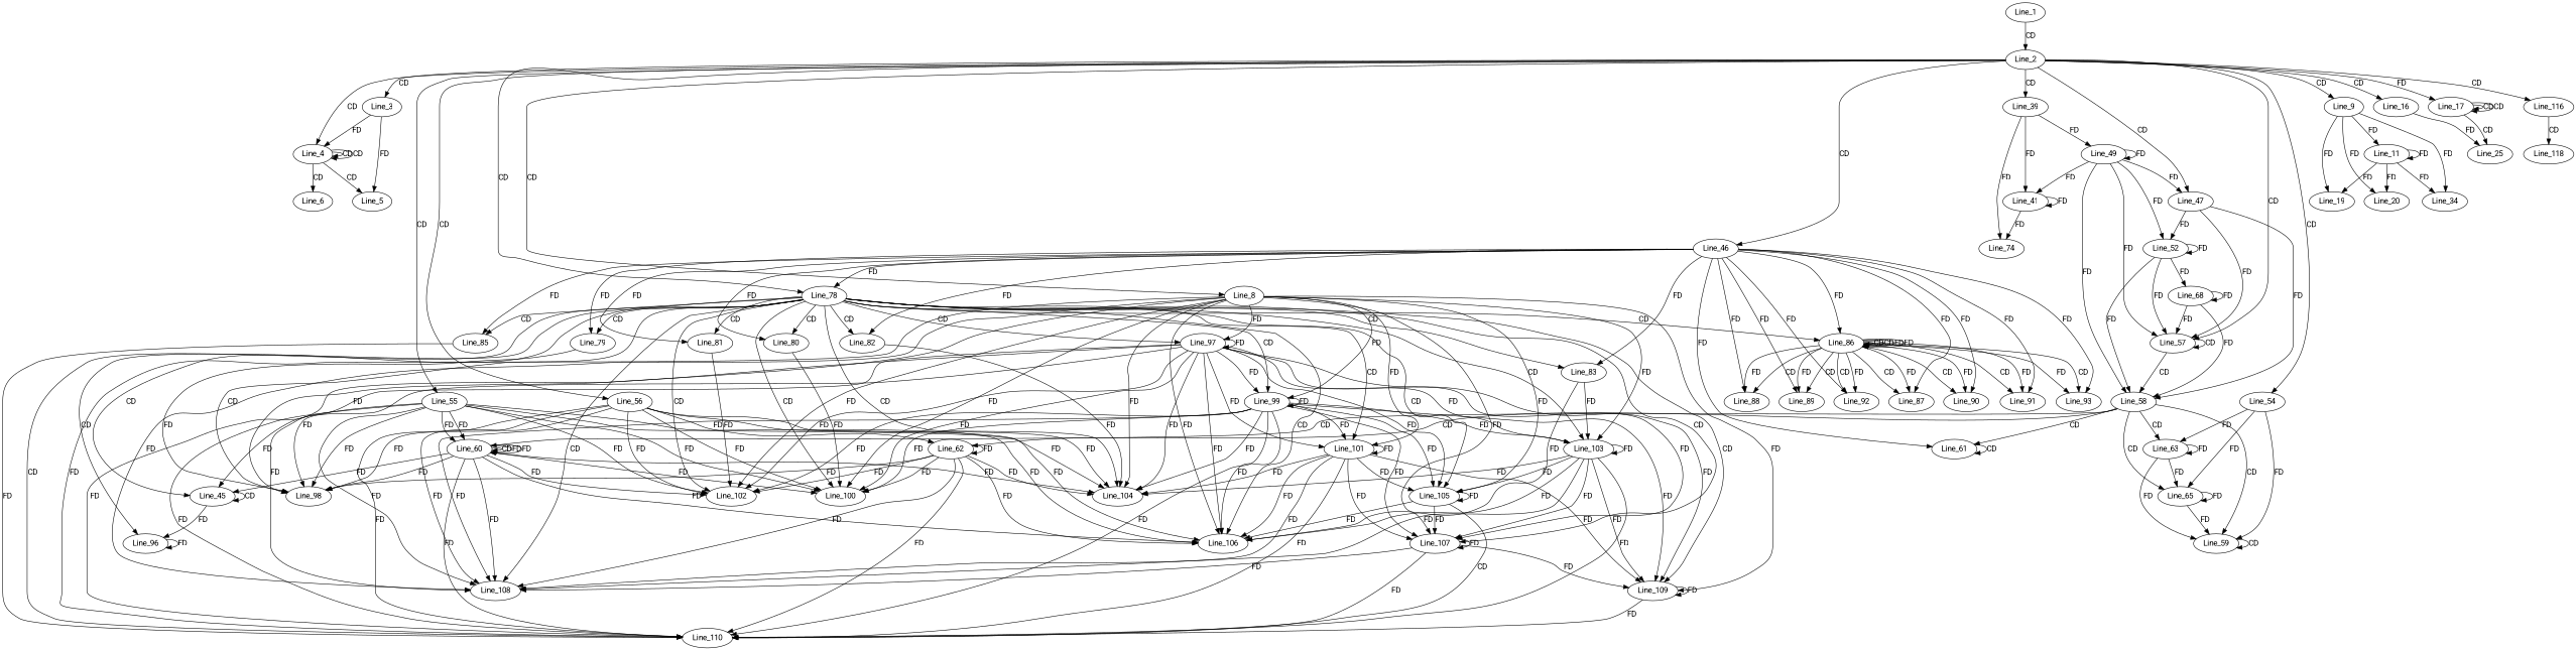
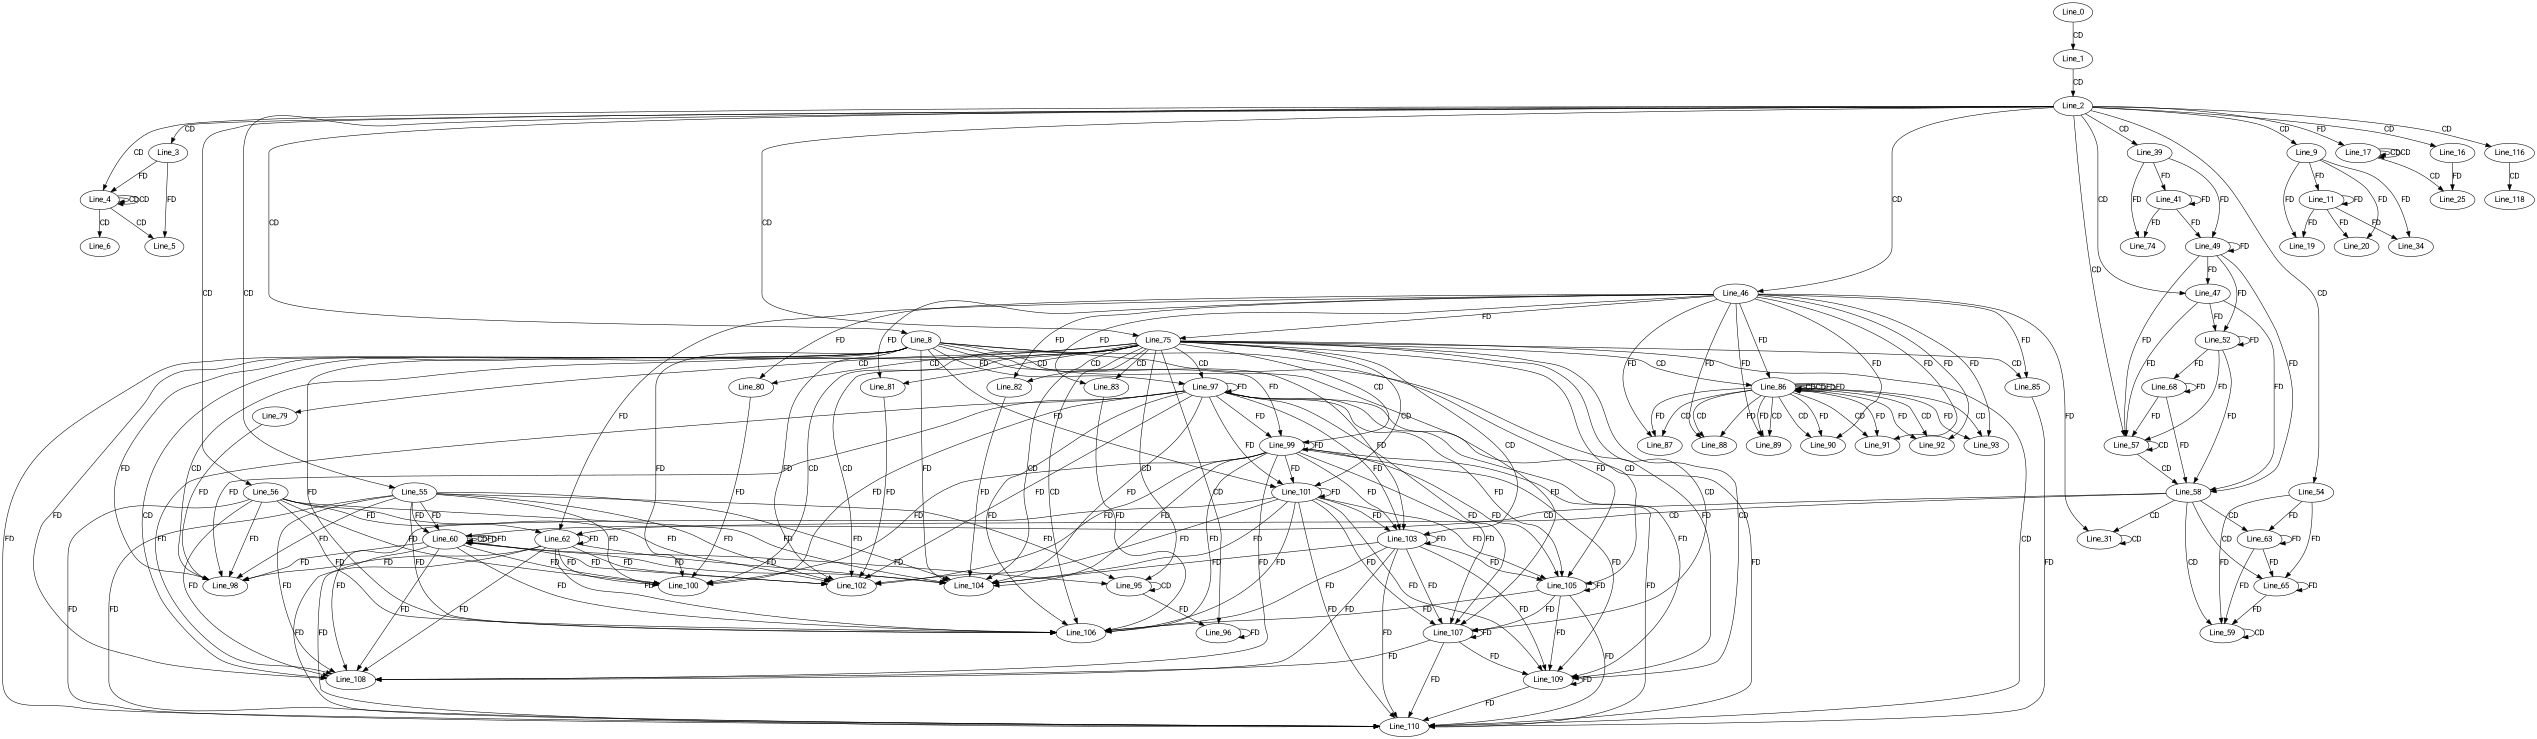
  digraph {
    fontname=Roboto
    node [fontname=Roboto]
    edge [fontname=Roboto]
+   Line_0
    Line_1
    Line_2
    Line_3
    Line_4
    Line_8
    Line_9
    Line_16
    Line_17
    Line_39
    Line_46
    Line_47
    Line_54
    Line_55
    Line_56
    Line_57
-   Line_78
+   Line_78 [label=Line_75]
    Line_116
    Line_5
    Line_6
    Line_97
    Line_98
    Line_99
    Line_100
    Line_101
    Line_102
    Line_103
    Line_104
    Line_105
    Line_106
    Line_107
    Line_108
    Line_109
    Line_110
    Line_11
    Line_19
    Line_20
    Line_34
    Line_25
    Line_41
    Line_49
    Line_74
-   Line_61
+   Line_61 [label=Line_31]
    Line_79
    Line_80
    Line_81
    Line_82
    Line_83
    Line_85
    Line_86
    Line_87
    Line_88
    Line_89
    Line_90
    Line_91
    Line_92
    Line_93
    Line_52
    Line_58
    Line_59
    Line_63
    Line_65
    Line_60
-   Line_95 [label=Line_45]
+   Line_95
    Line_62
    Line_96
    Line_118
    Line_68
+   Line_0 -> Line_1 [label=CD]
    Line_1 -> Line_2 [label=CD]
    Line_2 -> Line_3 [label=CD]
    Line_2 -> Line_4 [label=CD]
    Line_2 -> Line_8 [label=CD]
    Line_2 -> Line_9 [label=CD]
    Line_2 -> Line_16 [label=CD]
    Line_2 -> Line_17 [label=FD]
    Line_2 -> Line_39 [label=CD]
    Line_2 -> Line_46 [label=CD]
    Line_2 -> Line_47 [label=CD]
    Line_2 -> Line_54 [label=CD]
    Line_2 -> Line_55 [label=CD]
    Line_2 -> Line_56 [label=CD]
    Line_2 -> Line_57 [label=CD]
    Line_2 -> Line_78 [label=CD]
    Line_2 -> Line_116 [label=CD]
    Line_3 -> Line_4 [label=FD]
    Line_3 -> Line_5 [label=FD]
    Line_4 -> Line_4 [label=CD]
    Line_4 -> Line_4 [label=CD]
    Line_4 -> Line_5 [label=CD]
    Line_4 -> Line_6 [label=CD]
    Line_8 -> Line_97 [label=FD]
    Line_8 -> Line_98 [label=FD]
    Line_8 -> Line_99 [label=FD]
    Line_8 -> Line_100 [label=FD]
    Line_8 -> Line_101 [label=FD]
    Line_8 -> Line_102 [label=FD]
    Line_8 -> Line_103 [label=FD]
    Line_8 -> Line_104 [label=FD]
    Line_8 -> Line_105 [label=FD]
    Line_8 -> Line_106 [label=FD]
    Line_8 -> Line_107 [label=FD]
    Line_8 -> Line_108 [label=FD]
    Line_8 -> Line_109 [label=FD]
    Line_8 -> Line_110 [label=FD]
    Line_9 -> Line_11 [label=FD]
    Line_9 -> Line_19 [label=FD]
    Line_9 -> Line_20 [label=FD]
    Line_9 -> Line_34 [label=FD]
    Line_16 -> Line_25 [label=FD]
    Line_17 -> Line_17 [label=CD]
    Line_17 -> Line_17 [label=CD]
    Line_17 -> Line_25 [label=CD]
    Line_39 -> Line_41 [label=FD]
    Line_39 -> Line_49 [label=FD]
    Line_39 -> Line_74 [label=FD]
    Line_46 -> Line_78 [label=FD]
    Line_46 -> Line_61 [label=FD]
-   Line_46 -> Line_79 [label=FD]
+   Line_46 -> Line_62 [label=FD]
    Line_46 -> Line_80 [label=FD]
    Line_46 -> Line_81 [label=FD]
    Line_46 -> Line_82 [label=FD]
    Line_46 -> Line_83 [label=FD]
    Line_46 -> Line_85 [label=FD]
    Line_46 -> Line_86 [label=FD]
    Line_46 -> Line_87 [label=FD]
    Line_46 -> Line_88 [label=FD]
    Line_46 -> Line_89 [label=FD]
    Line_46 -> Line_90 [label=FD]
    Line_46 -> Line_91 [label=FD]
    Line_46 -> Line_92 [label=FD]
    Line_46 -> Line_93 [label=FD]
    Line_47 -> Line_57 [label=FD]
    Line_47 -> Line_52 [label=FD]
    Line_47 -> Line_58 [label=FD]
    Line_54 -> Line_59 [label=FD]
    Line_54 -> Line_63 [label=FD]
    Line_54 -> Line_65 [label=FD]
    Line_55 -> Line_98 [label=FD]
    Line_55 -> Line_100 [label=FD]
    Line_55 -> Line_102 [label=FD]
    Line_55 -> Line_104 [label=FD]
    Line_55 -> Line_106 [label=FD]
    Line_55 -> Line_108 [label=FD]
    Line_55 -> Line_110 [label=FD]
    Line_55 -> Line_60 [label=FD]
    Line_55 -> Line_60 [label=FD]
    Line_55 -> Line_95 [label=FD]
    Line_56 -> Line_98 [label=FD]
    Line_56 -> Line_100 [label=FD]
    Line_56 -> Line_102 [label=FD]
    Line_56 -> Line_104 [label=FD]
    Line_56 -> Line_106 [label=FD]
    Line_56 -> Line_108 [label=FD]
    Line_56 -> Line_110 [label=FD]
    Line_56 -> Line_62 [label=FD]
    Line_57 -> Line_57 [label=CD]
    Line_57 -> Line_58 [label=CD]
    Line_78 -> Line_97 [label=CD]
    Line_78 -> Line_98 [label=CD]
    Line_78 -> Line_99 [label=CD]
    Line_78 -> Line_100 [label=CD]
    Line_78 -> Line_101 [label=CD]
    Line_78 -> Line_102 [label=CD]
    Line_78 -> Line_103 [label=CD]
    Line_78 -> Line_104 [label=CD]
    Line_78 -> Line_105 [label=CD]
    Line_78 -> Line_106 [label=CD]
    Line_78 -> Line_107 [label=CD]
    Line_78 -> Line_108 [label=CD]
    Line_78 -> Line_109 [label=CD]
    Line_78 -> Line_110 [label=CD]
    Line_78 -> Line_79 [label=CD]
    Line_78 -> Line_80 [label=CD]
    Line_78 -> Line_81 [label=CD]
    Line_78 -> Line_82 [label=CD]
    Line_78 -> Line_83 [label=CD]
    Line_78 -> Line_85 [label=CD]
    Line_78 -> Line_86 [label=CD]
    Line_78 -> Line_95 [label=CD]
    Line_78 -> Line_96 [label=CD]
    Line_116 -> Line_118 [label=CD]
    Line_97 -> Line_97 [label=FD]
    Line_97 -> Line_98 [label=FD]
    Line_97 -> Line_99 [label=FD]
    Line_97 -> Line_100 [label=FD]
    Line_97 -> Line_101 [label=FD]
    Line_97 -> Line_102 [label=FD]
    Line_97 -> Line_103 [label=FD]
    Line_97 -> Line_104 [label=FD]
    Line_97 -> Line_105 [label=FD]
    Line_97 -> Line_106 [label=FD]
    Line_97 -> Line_107 [label=FD]
    Line_97 -> Line_108 [label=FD]
    Line_97 -> Line_109 [label=FD]
    Line_97 -> Line_110 [label=FD]
    Line_99 -> Line_99 [label=FD]
    Line_99 -> Line_100 [label=FD]
    Line_99 -> Line_101 [label=FD]
    Line_99 -> Line_102 [label=FD]
    Line_99 -> Line_103 [label=FD]
    Line_99 -> Line_104 [label=FD]
    Line_99 -> Line_105 [label=FD]
    Line_99 -> Line_106 [label=FD]
    Line_99 -> Line_107 [label=FD]
    Line_99 -> Line_108 [label=FD]
    Line_99 -> Line_109 [label=FD]
    Line_99 -> Line_110 [label=FD]
    Line_101 -> Line_101 [label=FD]
-   Line_83 -> Line_103 [label=FD]
+   Line_101 -> Line_102 [label=FD]
+   Line_101 -> Line_103 [label=FD]
    Line_101 -> Line_104 [label=FD]
    Line_101 -> Line_105 [label=FD]
    Line_101 -> Line_106 [label=FD]
    Line_101 -> Line_107 [label=FD]
    Line_101 -> Line_108 [label=FD]
    Line_101 -> Line_109 [label=FD]
    Line_101 -> Line_110 [label=FD]
    Line_103 -> Line_103 [label=FD]
    Line_103 -> Line_104 [label=FD]
    Line_103 -> Line_105 [label=FD]
    Line_103 -> Line_106 [label=FD]
    Line_103 -> Line_107 [label=FD]
    Line_103 -> Line_108 [label=FD]
    Line_103 -> Line_109 [label=FD]
    Line_103 -> Line_110 [label=FD]
    Line_105 -> Line_105 [label=FD]
    Line_105 -> Line_106 [label=FD]
    Line_105 -> Line_107 [label=FD]
-   Line_105 -> Line_110 [label=CD]
+   Line_105 -> Line_109 [label=FD]
+   Line_105 -> Line_110 [label=FD]
    Line_107 -> Line_107 [label=FD]
    Line_107 -> Line_108 [label=FD]
    Line_107 -> Line_109 [label=FD]
    Line_107 -> Line_110 [label=FD]
    Line_109 -> Line_109 [label=FD]
    Line_109 -> Line_110 [label=FD]
    Line_11 -> Line_11 [label=FD]
    Line_11 -> Line_19 [label=FD]
    Line_11 -> Line_20 [label=FD]
    Line_11 -> Line_34 [label=FD]
    Line_41 -> Line_41 [label=FD]
-   Line_49 -> Line_41 [label=FD]
+   Line_41 -> Line_49 [label=FD]
    Line_41 -> Line_74 [label=FD]
    Line_49 -> Line_47 [label=FD]
    Line_49 -> Line_57 [label=FD]
    Line_49 -> Line_49 [label=FD]
    Line_49 -> Line_52 [label=FD]
    Line_49 -> Line_58 [label=FD]
    Line_61 -> Line_61 [label=CD]
    Line_79 -> Line_98 [label=FD]
    Line_80 -> Line_100 [label=FD]
    Line_81 -> Line_102 [label=FD]
    Line_82 -> Line_104 [label=FD]
    Line_83 -> Line_106 [label=FD]
    Line_85 -> Line_110 [label=FD]
    Line_86 -> Line_86 [label=CD]
    Line_86 -> Line_86 [label=CD]
    Line_86 -> Line_86 [label=FD]
    Line_86 -> Line_86 [label=FD]
    Line_86 -> Line_87 [label=CD]
    Line_86 -> Line_87 [label=FD]
    Line_86 -> Line_88 [label=CD]
    Line_86 -> Line_88 [label=FD]
    Line_86 -> Line_89 [label=CD]
    Line_86 -> Line_89 [label=FD]
    Line_86 -> Line_90 [label=CD]
    Line_86 -> Line_90 [label=FD]
    Line_86 -> Line_91 [label=CD]
    Line_86 -> Line_91 [label=FD]
    Line_86 -> Line_92 [label=CD]
    Line_86 -> Line_92 [label=FD]
    Line_86 -> Line_93 [label=CD]
    Line_86 -> Line_93 [label=FD]
    Line_52 -> Line_57 [label=FD]
    Line_52 -> Line_52 [label=FD]
    Line_52 -> Line_58 [label=FD]
    Line_52 -> Line_68 [label=FD]
    Line_58 -> Line_61 [label=CD]
    Line_58 -> Line_59 [label=CD]
    Line_58 -> Line_63 [label=CD]
    Line_58 -> Line_65 [label=CD]
    Line_58 -> Line_60 [label=CD]
    Line_58 -> Line_62 [label=CD]
    Line_59 -> Line_59 [label=CD]
    Line_63 -> Line_59 [label=FD]
    Line_63 -> Line_63 [label=FD]
    Line_63 -> Line_65 [label=FD]
    Line_65 -> Line_59 [label=FD]
    Line_65 -> Line_65 [label=FD]
    Line_60 -> Line_98 [label=FD]
    Line_60 -> Line_100 [label=FD]
    Line_60 -> Line_102 [label=FD]
    Line_60 -> Line_104 [label=FD]
    Line_60 -> Line_106 [label=FD]
    Line_60 -> Line_108 [label=FD]
    Line_60 -> Line_110 [label=FD]
    Line_60 -> Line_60 [label=CD]
    Line_60 -> Line_60 [label=FD]
    Line_60 -> Line_60 [label=FD]
    Line_60 -> Line_95 [label=FD]
    Line_95 -> Line_95 [label=CD]
    Line_95 -> Line_96 [label=FD]
    Line_62 -> Line_98 [label=FD]
    Line_62 -> Line_100 [label=FD]
    Line_62 -> Line_102 [label=FD]
    Line_62 -> Line_104 [label=FD]
    Line_62 -> Line_106 [label=FD]
    Line_62 -> Line_108 [label=FD]
    Line_62 -> Line_110 [label=FD]
    Line_62 -> Line_62 [label=FD]
    Line_96 -> Line_96 [label=FD]
    Line_68 -> Line_57 [label=FD]
    Line_68 -> Line_58 [label=FD]
    Line_68 -> Line_68 [label=FD]
  }
